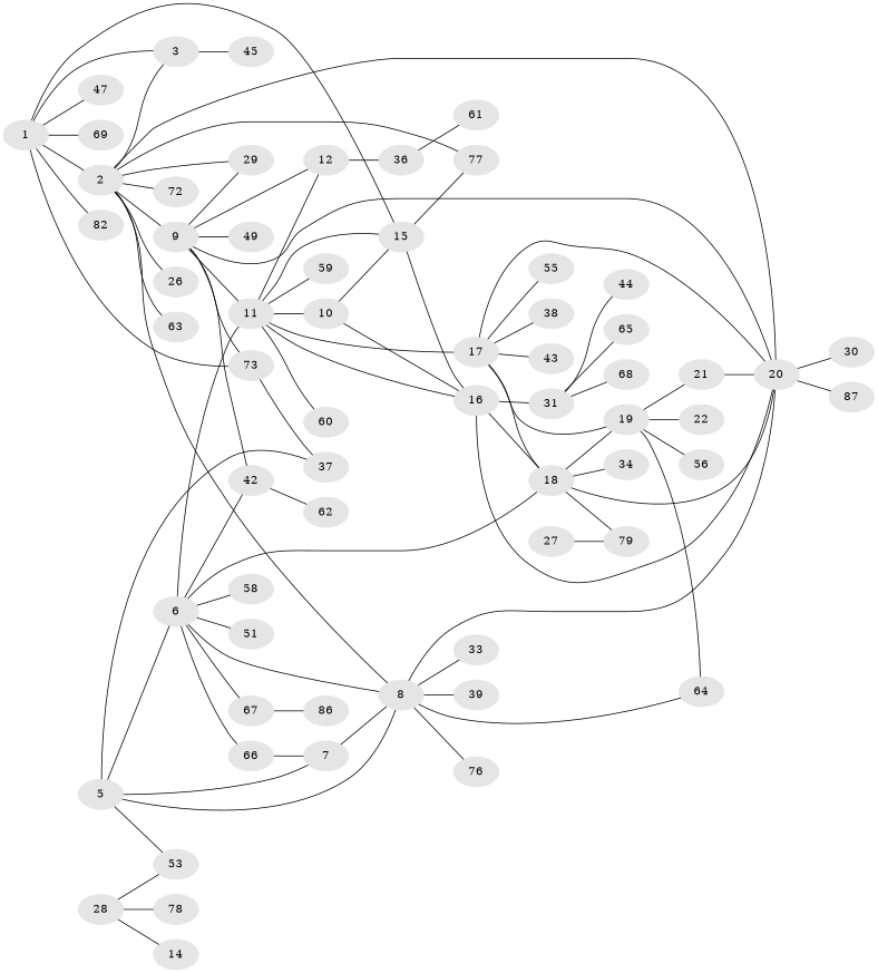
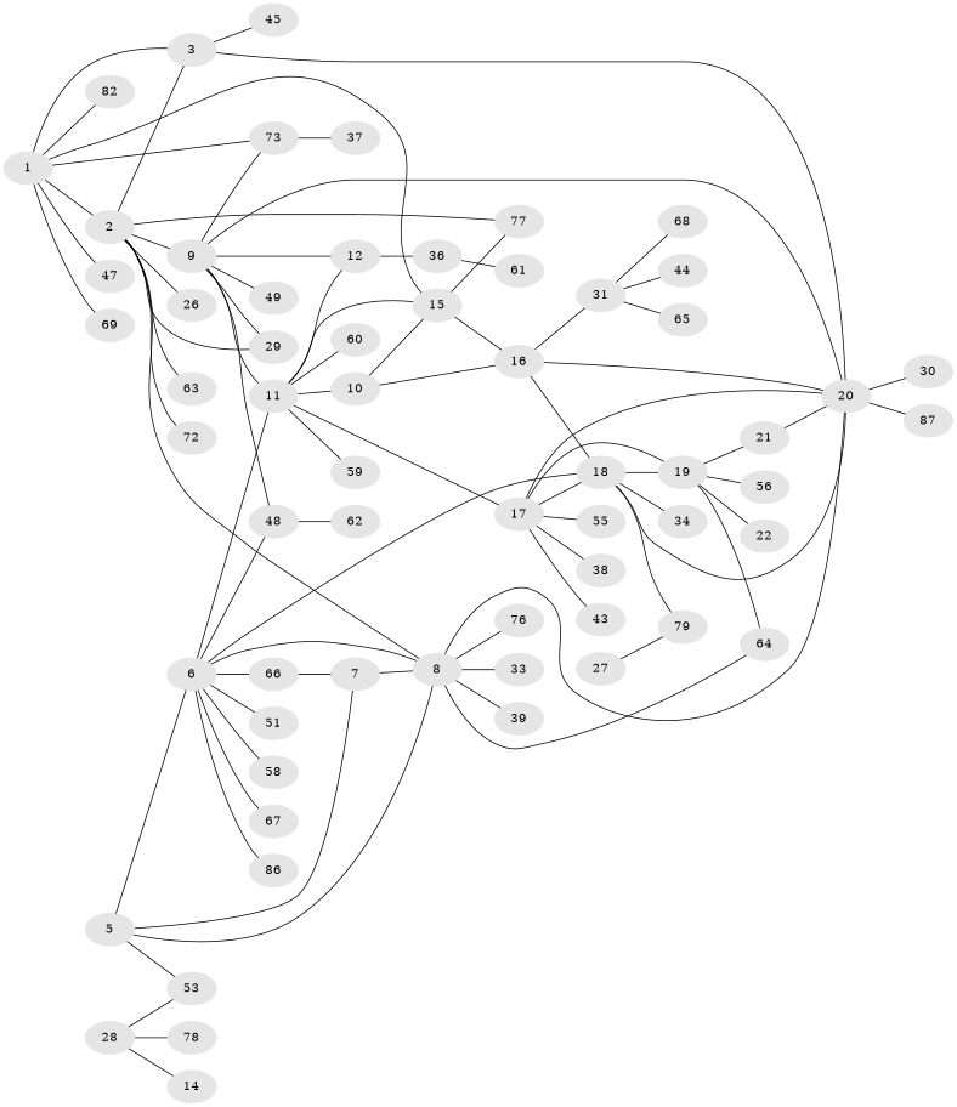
  graph {
    rankdir=LR
    node [color=gray90 style=filled]
    1 [super="+4"]
    2 [super="+25"]
    3 [super="+46"]
    15 [super="+85"]
    47
    69
    73
    82
    8 [super="+24"]
    9 [super="+10"]
    26
    29
    63
    72
    77
    20 [super="+32"]
    45
    16 [super="+51"]
    37 [super="+74"]
    33
    39
    64
    76
    11 [super="+14"]
-   48 [super="+54" label=42]
+   48 [super="+54"]
    12 [super="+35"]
    49
    30
    87
    5 [super="+71"]
    6 [super="+41"]
    7
    53
    18 [super="+42"]
    n35 [label=51]
    58
    66
    67
    86
    28 [super="+57"]
    78
    n42 [label=14]
    n43 [label=10 super="+70"]
    17 [super="+89"]
    59
    60
    19 [super="+40"]
    34
    79
    62
    36 [super="+80"]
    31 [super="+52"]
    38 [super="+83"]
    43
    55
    61
    44
    65 [super="+88"]
    68
    21
    22 [super="+75"]
    56
    27
    1 -- 2 [weight=2]
    1 -- 3 [weight=2]
    1 -- 15
    1 -- 47
    1 -- 69
    1 -- 73
    1 -- 82
    2 -- 3
    2 -- 8
    2 -- 9
    2 -- 26
    2 -- 29
    2 -- 63
    2 -- 72
    2 -- 77
-   2 -- 20
+   3 -- 20
    3 -- 45
    15 -- 77
    15 -- 16
    73 -- 37
    8 -- 20
    8 -- 33
    8 -- 39
    8 -- 64
    8 -- 76
    9 -- 73
    9 -- 29
    9 -- 20
    9 -- 11 [weight=2]
    9 -- 48
    9 -- 12 [weight=2]
    9 -- 49
    20 -- 30
    20 -- 87
    16 -- 20
    16 -- 18
    16 -- 31
    11 -- 15
-   11 -- 16
    11 -- 12
    11 -- n43
    11 -- 17
    11 -- 59
    11 -- 60
    48 -- 62
    12 -- 36
    5 -- 8
-   5 -- 37
    5 -- 6
    5 -- 7
    5 -- 53
    6 -- 8
    6 -- 11 [weight=2]
    6 -- 48
    6 -- 18
    6 -- n35
    6 -- 58
    6 -- 66
    6 -- 67
-   67 -- 86
+   6 -- 86
    7 -- 8
    18 -- 20
    18 -- 19
    18 -- 34
    18 -- 79
    66 -- 7
    28 -- 53
    28 -- 78
    28 -- n42
    n43 -- 15
    n43 -- 16
    17 -- 20
    17 -- 18
    17 -- 19
    17 -- 38
    17 -- 43
    17 -- 55
    19 -- 64
    19 -- 21
    19 -- 22
    19 -- 56
    36 -- 61
    31 -- 44
    31 -- 65
    31 -- 68
    21 -- 20
    27 -- 79
  }
